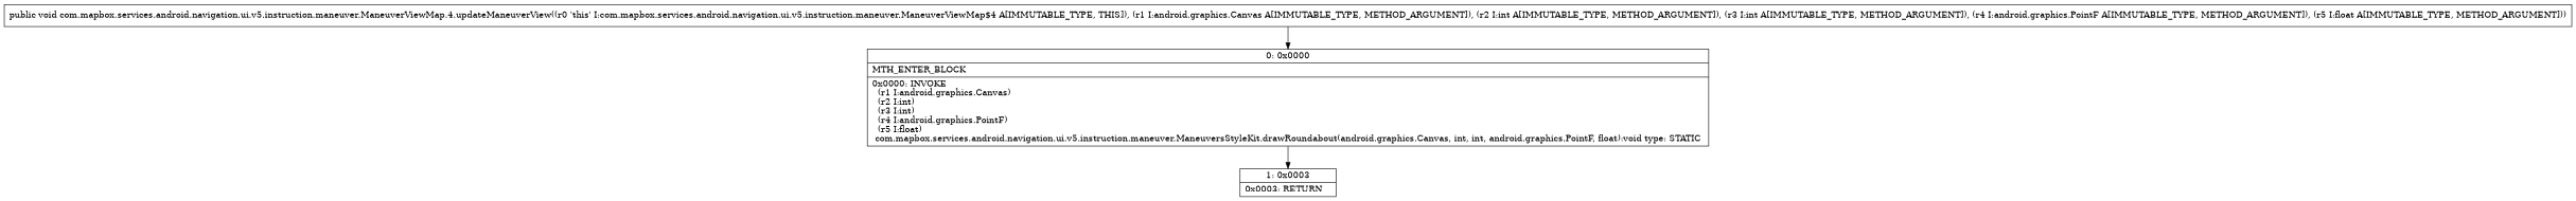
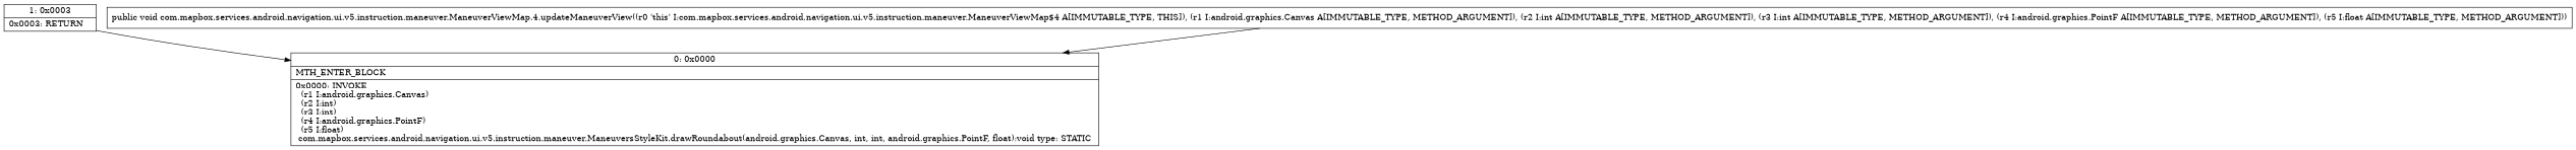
  digraph {
    node [shape=record]
    n1 [label="{0\:\ 0x0000|MTH_ENTER_BLOCK\l|0x0000: INVOKE  \l  (r1 I:android.graphics.Canvas)\l  (r2 I:int)\l  (r3 I:int)\l  (r4 I:android.graphics.PointF)\l  (r5 I:float)\l com.mapbox.services.android.navigation.ui.v5.instruction.maneuver.ManeuversStyleKit.drawRoundabout(android.graphics.Canvas, int, int, android.graphics.PointF, float):void type: STATIC \l}"]
    n2 [label="{1\:\ 0x0003|0x0003: RETURN   \l}"]
    n3 [label="{public void com.mapbox.services.android.navigation.ui.v5.instruction.maneuver.ManeuverViewMap.4.updateManeuverView((r0 'this' I:com.mapbox.services.android.navigation.ui.v5.instruction.maneuver.ManeuverViewMap$4 A[IMMUTABLE_TYPE, THIS]), (r1 I:android.graphics.Canvas A[IMMUTABLE_TYPE, METHOD_ARGUMENT]), (r2 I:int A[IMMUTABLE_TYPE, METHOD_ARGUMENT]), (r3 I:int A[IMMUTABLE_TYPE, METHOD_ARGUMENT]), (r4 I:android.graphics.PointF A[IMMUTABLE_TYPE, METHOD_ARGUMENT]), (r5 I:float A[IMMUTABLE_TYPE, METHOD_ARGUMENT])) }"]
-   n1 -> n2
+   n2 -> n1
    n3 -> n1
  }
